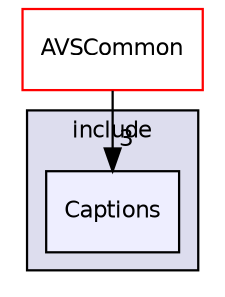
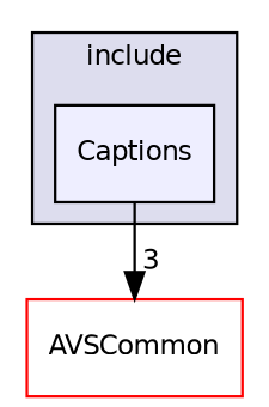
  digraph {
    compound=true
    node [fontname=Helvetica fontsize=10 shape=box style=filled]
    n1 [fillcolor="#eeeeff" label=Captions pencolor=black]
    n2 [color=red fillcolor=white label=AVSCommon]
    subgraph cluster_1 {
      bgcolor="#ddddee"
      fontname=Helvetica
      fontsize=10
      label=include
      pencolor=black
      n1
    }
-   n2 -> n1 [headlabel=3 labeldistance=1.5 labelfontname=Helvetica labelfontsize=10]
+   n1 -> n2 [headlabel=3 labeldistance=1.5 labelfontname=Helvetica labelfontsize=10]
  }
